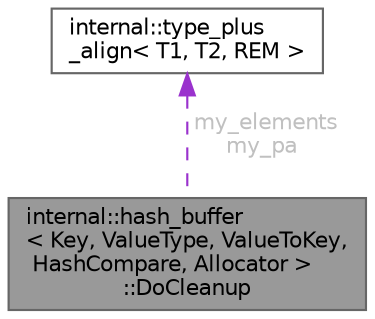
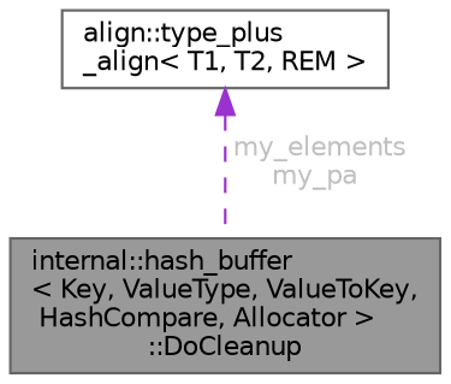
  digraph {
    node [color=gray40 fontname=Helvetica fontsize=10 shape=box style=filled]
    n1 [fillcolor=grey60 fontcolor=black height=0.2 label="internal::hash_buffer\l\< Key, ValueType, ValueToKey,\l HashCompare, Allocator \>\l::DoCleanup" width=0.4]
-   n2 [fillcolor=white height=0.2 label="internal::type_plus\l_align\< T1, T2, REM \>" width=0.4]
+   n2 [fillcolor=white height=0.2 label="align::type_plus\l_align\< T1, T2, REM \>" width=0.4]
    n2 -> n1 [color=darkorchid3 dir=back fontcolor=grey fontname=Helvetica fontsize=10 label=" my_elements\nmy_pa" labelfontname=Helvetica labelfontsize=10 style=dashed]
  }
